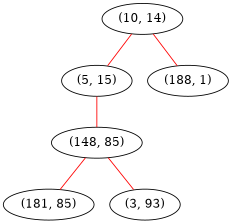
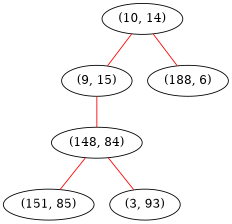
  graph {
    edge [color=red weight=1]
    "(10, 14)"
-   "(9, 15)" [label="(5, 15)"]
-   "(188, 6)" [label="(188, 1)"]
-   "(148, 84)" [label="(148, 85)"]
-   "(151, 85)" [label="(181, 85)"]
+   "(9, 15)"
+   "(188, 6)"
+   "(148, 84)"
+   "(151, 85)"
    n6 [label="(3, 93)"]
    "(10, 14)" -- "(9, 15)"
    "(10, 14)" -- "(188, 6)"
    "(9, 15)" -- "(148, 84)"
    "(148, 84)" -- "(151, 85)"
    "(148, 84)" -- n6
  }
